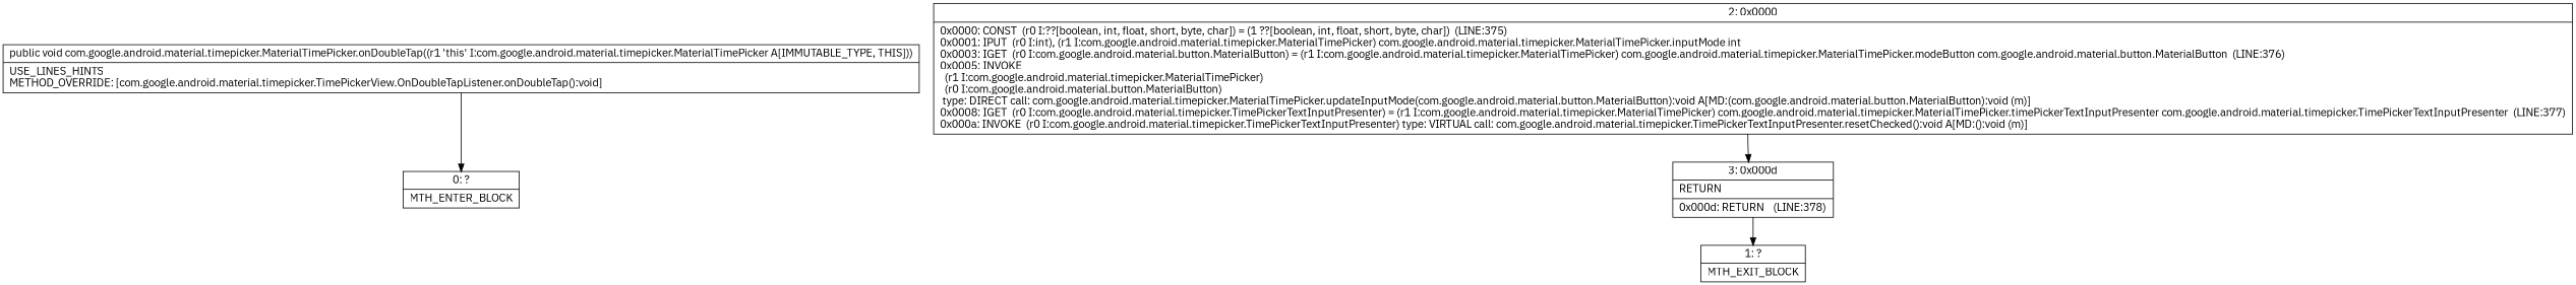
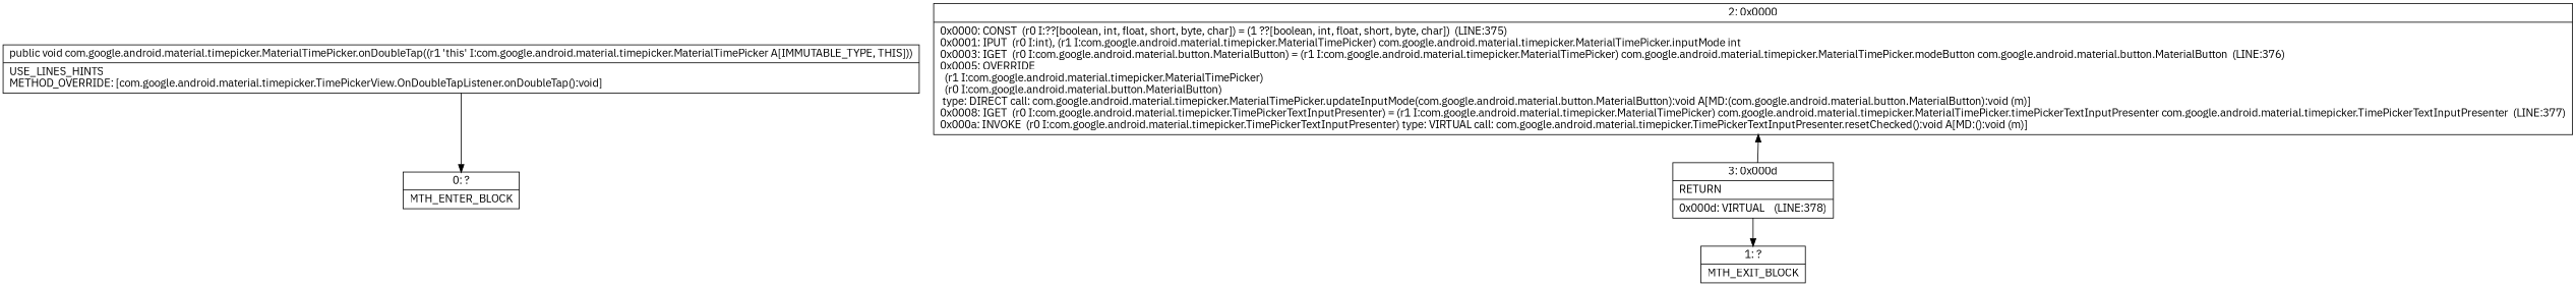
  digraph {
    fontname="IBM Plex Sans"
    node [fontname="IBM Plex Sans" shape=record]
    edge [fontname="IBM Plex Sans"]
    n1 [label="{0\:\ ?|MTH_ENTER_BLOCK\l}"]
-   n2 [label="{2\:\ 0x0000|0x0000: CONST  (r0 I:??[boolean, int, float, short, byte, char]) = (1 ??[boolean, int, float, short, byte, char])  (LINE:375)\l0x0001: IPUT  (r0 I:int), (r1 I:com.google.android.material.timepicker.MaterialTimePicker) com.google.android.material.timepicker.MaterialTimePicker.inputMode int \l0x0003: IGET  (r0 I:com.google.android.material.button.MaterialButton) = (r1 I:com.google.android.material.timepicker.MaterialTimePicker) com.google.android.material.timepicker.MaterialTimePicker.modeButton com.google.android.material.button.MaterialButton  (LINE:376)\l0x0005: INVOKE  \l  (r1 I:com.google.android.material.timepicker.MaterialTimePicker)\l  (r0 I:com.google.android.material.button.MaterialButton)\l type: DIRECT call: com.google.android.material.timepicker.MaterialTimePicker.updateInputMode(com.google.android.material.button.MaterialButton):void A[MD:(com.google.android.material.button.MaterialButton):void (m)]\l0x0008: IGET  (r0 I:com.google.android.material.timepicker.TimePickerTextInputPresenter) = (r1 I:com.google.android.material.timepicker.MaterialTimePicker) com.google.android.material.timepicker.MaterialTimePicker.timePickerTextInputPresenter com.google.android.material.timepicker.TimePickerTextInputPresenter  (LINE:377)\l0x000a: INVOKE  (r0 I:com.google.android.material.timepicker.TimePickerTextInputPresenter) type: VIRTUAL call: com.google.android.material.timepicker.TimePickerTextInputPresenter.resetChecked():void A[MD:():void (m)]\l}"]
-   n3 [label="{3\:\ 0x000d|RETURN\l|0x000d: RETURN    (LINE:378)\l}"]
+   n2 [label="{2\:\ 0x0000|0x0000: CONST  (r0 I:??[boolean, int, float, short, byte, char]) = (1 ??[boolean, int, float, short, byte, char])  (LINE:375)\l0x0001: IPUT  (r0 I:int), (r1 I:com.google.android.material.timepicker.MaterialTimePicker) com.google.android.material.timepicker.MaterialTimePicker.inputMode int \l0x0003: IGET  (r0 I:com.google.android.material.button.MaterialButton) = (r1 I:com.google.android.material.timepicker.MaterialTimePicker) com.google.android.material.timepicker.MaterialTimePicker.modeButton com.google.android.material.button.MaterialButton  (LINE:376)\l0x0005: OVERRIDE  \l  (r1 I:com.google.android.material.timepicker.MaterialTimePicker)\l  (r0 I:com.google.android.material.button.MaterialButton)\l type: DIRECT call: com.google.android.material.timepicker.MaterialTimePicker.updateInputMode(com.google.android.material.button.MaterialButton):void A[MD:(com.google.android.material.button.MaterialButton):void (m)]\l0x0008: IGET  (r0 I:com.google.android.material.timepicker.TimePickerTextInputPresenter) = (r1 I:com.google.android.material.timepicker.MaterialTimePicker) com.google.android.material.timepicker.MaterialTimePicker.timePickerTextInputPresenter com.google.android.material.timepicker.TimePickerTextInputPresenter  (LINE:377)\l0x000a: INVOKE  (r0 I:com.google.android.material.timepicker.TimePickerTextInputPresenter) type: VIRTUAL call: com.google.android.material.timepicker.TimePickerTextInputPresenter.resetChecked():void A[MD:():void (m)]\l}"]
+   n3 [label="{3\:\ 0x000d|RETURN\l|0x000d: VIRTUAL    (LINE:378)\l}"]
    n4 [label="{1\:\ ?|MTH_EXIT_BLOCK\l}"]
    n5 [label="{public void com.google.android.material.timepicker.MaterialTimePicker.onDoubleTap((r1 'this' I:com.google.android.material.timepicker.MaterialTimePicker A[IMMUTABLE_TYPE, THIS]))  | USE_LINES_HINTS\lMETHOD_OVERRIDE: [com.google.android.material.timepicker.TimePickerView.OnDoubleTapListener.onDoubleTap():void]\l}"]
-   n2 -> n3
+   n3 -> n2
    n3 -> n4
    n5 -> n1
  }
